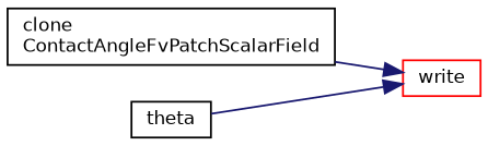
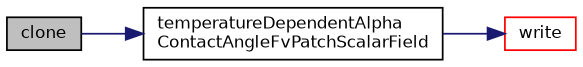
  digraph {
    rankdir=LR
    node [color=black fontname=Helvetica fontsize=10 shape=record]
    edge [color=midnightblue fontname=Helvetica fontsize=10 labelfontname=Helvetica labelfontsize=10 style=solid]
-   n2 [height=0.2 label="clone\lContactAngleFvPatchScalarField" width=0.4]
+   n1 [fillcolor=grey75 fontcolor=black height=0.2 label=clone style=filled width=0.4]
+   n2 [height=0.2 label="temperatureDependentAlpha\lContactAngleFvPatchScalarField" width=0.4]
    n3 [color=red height=0.2 label=write width=0.4]
-   n4 [height=0.2 label=theta width=0.4]
+   n1 -> n2
    n2 -> n3
-   n4 -> n3
  }
